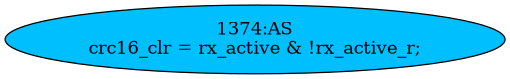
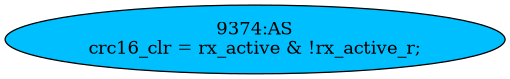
  strict digraph {
-   n1 [ast="<pyverilog.vparser.ast.Assign object at 0x7f0647ddd490>" def_var="['crc16_clr']" fillcolor=deepskyblue label="1374:AS\ncrc16_clr = rx_active & !rx_active_r;" statements="[]" style=filled typ=Assign use_var="['rx_active', 'rx_active_r']"]
+   n1 [ast="<pyverilog.vparser.ast.Assign object at 0x7f0647ddd490>" def_var="['crc16_clr']" fillcolor=deepskyblue label="9374:AS\ncrc16_clr = rx_active & !rx_active_r;" statements="[]" style=filled typ=Assign use_var="['rx_active', 'rx_active_r']"]
  }
